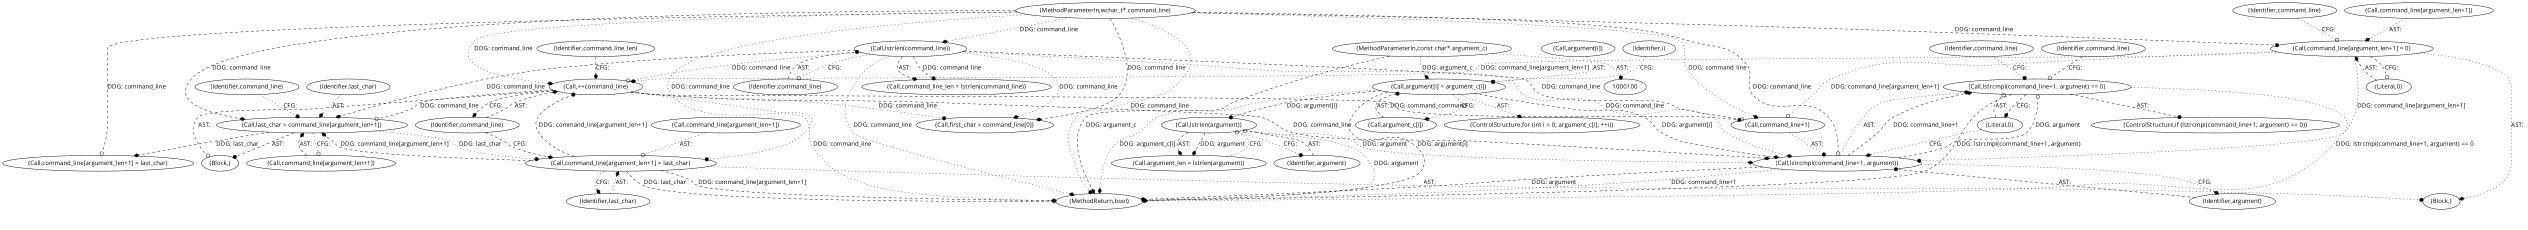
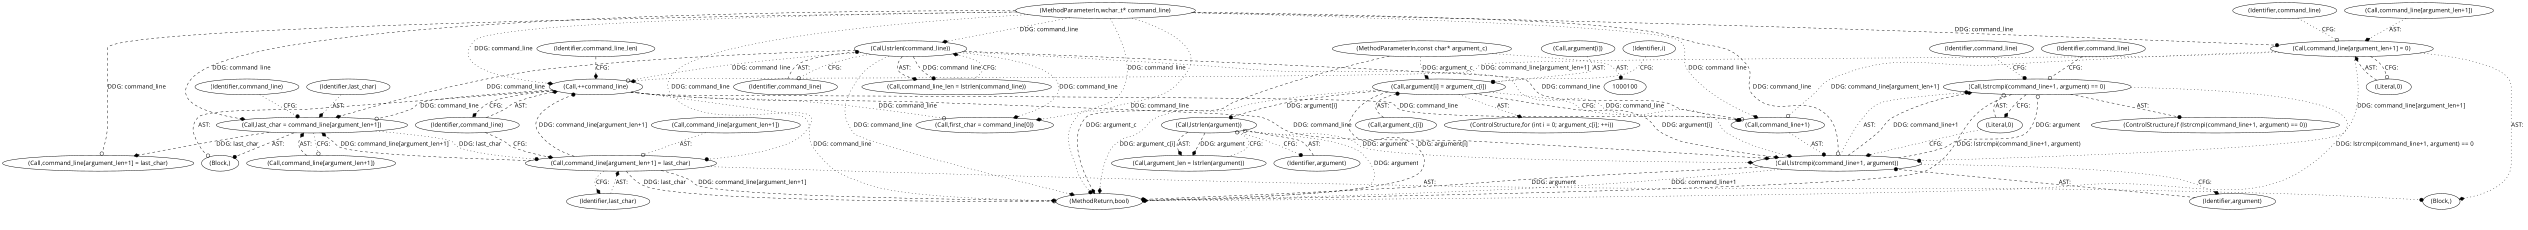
  digraph {
    fontname="Open Sans"
    node [fontname="Open Sans"]
    edge [arrowhead=diamond fontname="Open Sans" style=dotted]
    n1 [label="(Call,lstrcmpi(command_line+1, argument) == 0)"]
    n2 [label="(MethodReturn,bool)"]
    n3 [label="(Literal,0)"]
    n4 [label="(ControlStructure,if (lstrcmpi(command_line+1, argument) == 0))"]
    n5 [label="(Call,lstrcmpi(command_line+1, argument))"]
    n6 [label="(Identifier,argument)"]
    n7 [label="(Call,++command_line)"]
    n8 [label="(Call,last_char = command_line[argument_len+1])"]
    n9 [label="(Call,first_char = command_line[0])"]
    n10 [label="(Identifier,command_line)"]
    n11 [label="(Call,command_line+1)"]
    n12 [label="(Block,)"]
    n13 [label="(Call,command_line[argument_len+1] = last_char)"]
    n14 [label="(Call,command_line[argument_len+1] = last_char)"]
    n15 [label="(Call,command_line[argument_len+1])"]
    n16 [label="(Block,)"]
    n17 [label="(Identifier,last_char)"]
    n18 [label="(Call,lstrlen(command_line))"]
    n19 [label="(Call,command_line_len = lstrlen(command_line))"]
    n20 [label="(Identifier,command_line)"]
    n21 [label="(MethodParameterIn,wchar_t* command_line)"]
    n22 [label="(Call,command_line[argument_len+1] = 0)"]
    n23 [label="(Literal,0)"]
    n24 [label="(Call,lstrlen(argument))"]
    n25 [label="(Call,argument_len = lstrlen(argument))"]
    n26 [label="(Identifier,argument)"]
    n27 [label="(Call,argument[i] = argument_c[i])"]
    n28 [label="(Call,argument_c[i])"]
    n29 [label="(ControlStructure,for (int i = 0; argument_c[i]; ++i))"]
    n30 [label="(MethodParameterIn,const char* argument_c)"]
    1000100
    n32 [label="(Identifier,command_line)"]
    n33 [label="(Identifier,command_line)"]
    n34 [label="(Identifier,command_line)"]
    n35 [label="(Identifier,command_line)"]
    n36 [label="(Identifier,command_line_len)"]
    n37 [label="(Identifier,last_char)"]
    n38 [label="(Call,command_line[argument_len+1])"]
    n39 [label="(Call,command_line[argument_len+1])"]
    n40 [label="(Call,argument[i])"]
    n41 [label="(Identifier,i)"]
    n1 -> n2 [label="DDG: lstrcmpi(command_line+1, argument) == 0"]
    n1 -> n2 [arrowhead=odot label="DDG: lstrcmpi(command_line+1, argument)" style=dashed]
    n1 -> n3 [label="CFG: " style=dashed]
    n1 -> n4 [arrowhead=dot label="AST: " style=dashed]
    n3 -> n1 [arrowhead=odot label="AST: " style=dashed]
    n3 -> n5 [label="CFG: "]
    n5 -> n1 [arrowhead=dot label="AST: "]
    n5 -> n1 [label="DDG: command_line+1" style=dashed]
    n5 -> n1 [arrowhead=odot label="DDG: argument" style=dashed]
    n5 -> n2 [arrowhead=dot label="DDG: command_line+1"]
    n5 -> n2 [arrowhead=dot label="DDG: argument" style=dashed]
    n5 -> n6 [label="CFG: "]
    n6 -> n5 [arrowhead=dot label="AST: " style=dashed]
    n7 -> n2 [arrowhead=odot label="DDG: command_line"]
    n7 -> n5 [label="DDG: command_line" style=dashed]
    n7 -> n8 [arrowhead=odot label="DDG: command_line" style=dashed]
-   n7 -> n9 [arrowhead=dot label="DDG: command_line"]
+   n7 -> n9 [arrowhead=odot label="DDG: command_line"]
    n7 -> n10 [label="CFG: " style=dashed]
-   n7 -> n11 [arrowhead=dot label="DDG: command_command" style=dashed]
+   n7 -> n11 [arrowhead=dot label="DDG: command_line" style=dashed]
    n7 -> n12 [arrowhead=odot label="AST: " style=dashed]
    n8 -> n12 [arrowhead=dot label="AST: " style=dashed]
    n8 -> n13 [arrowhead=dot label="DDG: last_char"]
    n8 -> n14 [label="DDG: last_char" style=dashed]
    n8 -> n15 [arrowhead=odot label="CFG: "]
    n10 -> n7 [label="AST: " style=dashed]
    n10 -> n13 [label="CFG: " style=dashed]
    n11 -> n5 [arrowhead=dot label="AST: "]
    n13 -> n2 [label="DDG: command_line[argument_len+1]" style=dashed]
    n13 -> n2 [arrowhead=odot label="DDG: last_char" style=dashed]
    n13 -> n7 [arrowhead=dot label="DDG: command_line[argument_len+1]" style=dashed]
    n13 -> n8 [label="DDG: command_line[argument_len+1]" style=dashed]
    n13 -> n16 [arrowhead=dot label="AST: "]
    n13 -> n17 [label="CFG: "]
    n15 -> n8 [label="AST: " style=dashed]
    n17 -> n13 [label="AST: "]
    n18 -> n2 [label="DDG: command_line"]
    n18 -> n5 [label="DDG: command_line"]
    n18 -> n7 [arrowhead=odot label="DDG: command_line"]
    n18 -> n8 [label="DDG: command_line" style=dashed]
    n18 -> n9 [label="DDG: command_line"]
    n18 -> n11 [arrowhead=odot label="DDG: command_line" style=dashed]
    n18 -> n19 [label="AST: " style=dashed]
    n18 -> n19 [arrowhead=dot label="DDG: command_line" style=dashed]
    n18 -> n20 [arrowhead=odot label="CFG: "]
+   n19 -> n18 [label="CFG: "]
    n20 -> n18 [arrowhead=dot label="AST: " style=dashed]
    n21 -> n2 [arrowhead=dot label="DDG: command_line"]
    n21 -> n5 [arrowhead=odot label="DDG: command_line" style=dashed]
    n21 -> n7 [label="DDG: command_line"]
    n21 -> n8 [label="DDG: command_line" style=dashed]
-   n21 -> n9 [label="DDG: command_line" style=dashed]
+   n21 -> n9 [label="DDG: command_line"]
    n21 -> n11 [label="DDG: command_line"]
    n21 -> n13 [arrowhead=dot label="DDG: command_line"]
    n21 -> n14 [arrowhead=odot label="DDG: command_line" style=dashed]
    n21 -> n18 [label="DDG: command_line"]
    n21 -> n22 [arrowhead=dot label="DDG: command_line" style=dashed]
    n22 -> n5 [arrowhead=dot label="DDG: command_line[argument_len+1]"]
    n22 -> n7 [label="DDG: command_line[argument_len+1]"]
    n22 -> n11 [arrowhead=odot label="DDG: command_line[argument_len+1]"]
    n22 -> n16 [label="AST: "]
    n22 -> n23 [arrowhead=odot label="CFG: " style=dashed]
    n23 -> n22 [label="AST: " style=dashed]
    n24 -> n2 [arrowhead=dot label="DDG: argument"]
    n24 -> n5 [label="DDG: argument"]
    n24 -> n25 [label="AST: " style=dashed]
    n24 -> n25 [label="DDG: argument" style=dashed]
    n24 -> n26 [arrowhead=dot label="CFG: "]
    n25 -> n24 [arrowhead=odot label="CFG: "]
    n26 -> n24 [arrowhead=odot label="AST: " style=dashed]
    n27 -> n2 [label="DDG: argument_c[i]"]
    n27 -> n2 [arrowhead=odot label="DDG: argument[i]" style=dashed]
    n27 -> n5 [label="DDG: argument[i]" style=dashed]
    n27 -> n24 [arrowhead=dot label="DDG: argument[i]" style=dashed]
-   n27 -> n28 [label="CFG: "]
+   n27 -> n11 [label="CFG: "]
    n27 -> n29 [label="AST: "]
    n28 -> n27 [arrowhead=dot label="AST: " style=dashed]
    n30 -> n2 [label="DDG: argument_c" style=dashed]
    n30 -> n27 [label="DDG: argument_c"]
    n30 -> 1000100 [arrowhead=dot label="AST: "]
    n32 -> n8 [arrowhead=dot label="CFG: "]
    n33 -> n22 [arrowhead=odot label="CFG: "]
    n34 -> n1 [arrowhead=dot label="CFG: "]
    n35 -> n1 [arrowhead=odot label="CFG: " style=dashed]
    n36 -> n7 [label="CFG: " style=dashed]
    n37 -> n8 [label="AST: "]
    n38 -> n13 [arrowhead=odot label="AST: "]
    n39 -> n22 [label="AST: "]
    n40 -> n27 [arrowhead=odot label="AST: "]
    n41 -> n27 [arrowhead=dot label="CFG: "]
  }
